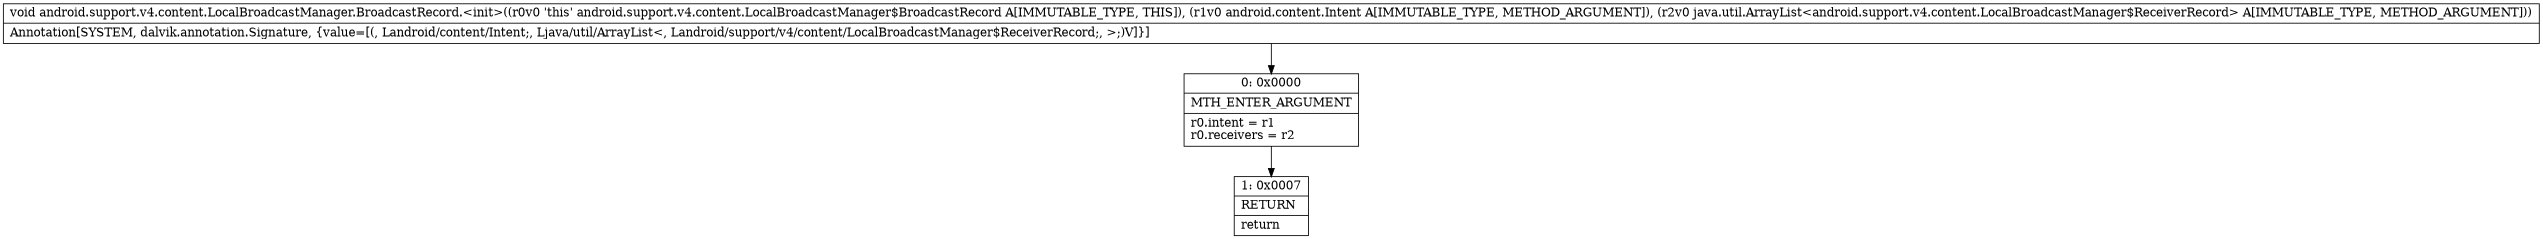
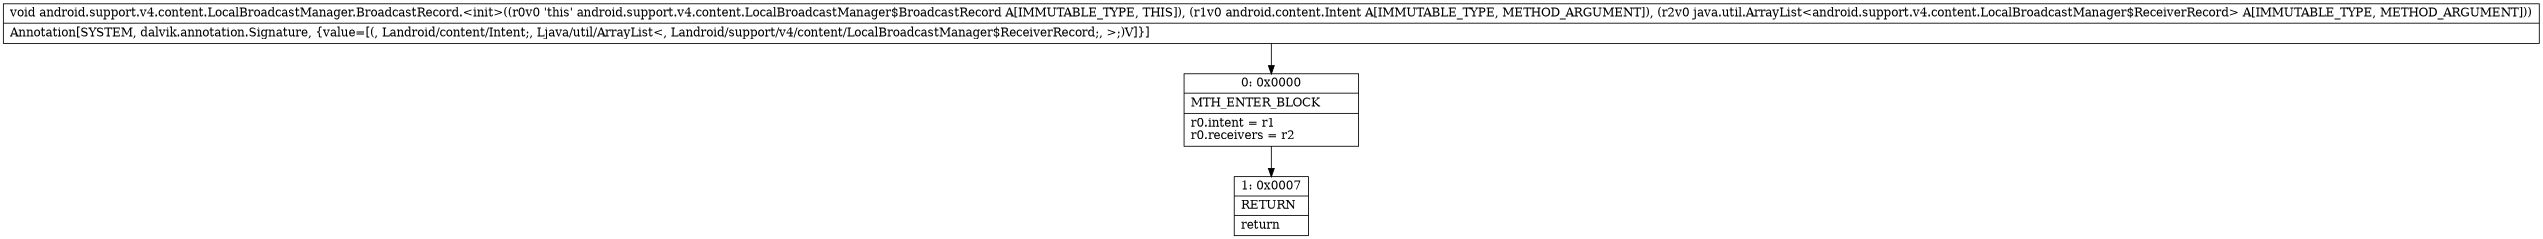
  digraph {
    node [shape=record]
-   n1 [label="{0\:\ 0x0000|MTH_ENTER_ARGUMENT\l|r0.intent = r1\lr0.receivers = r2\l}"]
+   n1 [label="{0\:\ 0x0000|MTH_ENTER_BLOCK\l|r0.intent = r1\lr0.receivers = r2\l}"]
    n2 [label="{1\:\ 0x0007|RETURN\l|return\l}"]
    n3 [label="{void android.support.v4.content.LocalBroadcastManager.BroadcastRecord.\<init\>((r0v0 'this' android.support.v4.content.LocalBroadcastManager$BroadcastRecord A[IMMUTABLE_TYPE, THIS]), (r1v0 android.content.Intent A[IMMUTABLE_TYPE, METHOD_ARGUMENT]), (r2v0 java.util.ArrayList\<android.support.v4.content.LocalBroadcastManager$ReceiverRecord\> A[IMMUTABLE_TYPE, METHOD_ARGUMENT]))  | Annotation[SYSTEM, dalvik.annotation.Signature, \{value=[(, Landroid\/content\/Intent;, Ljava\/util\/ArrayList\<, Landroid\/support\/v4\/content\/LocalBroadcastManager$ReceiverRecord;, \>;)V]\}]\l}"]
    n1 -> n2
    n3 -> n1
  }
